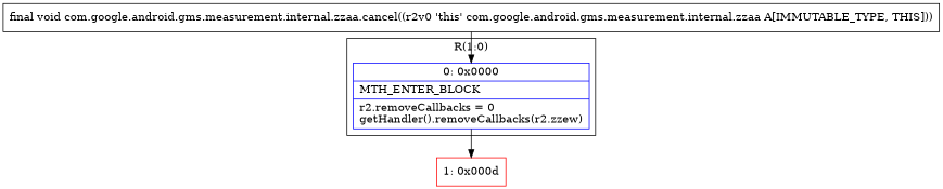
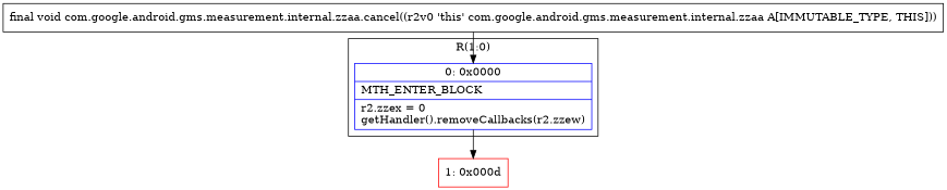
  digraph {
    node [shape=record]
-   n1 [color=blue label="{0\:\ 0x0000|MTH_ENTER_BLOCK\l|r2.removeCallbacks = 0\lgetHandler().removeCallbacks(r2.zzew)\l}"]
+   n1 [color=blue label="{0\:\ 0x0000|MTH_ENTER_BLOCK\l|r2.zzex = 0\lgetHandler().removeCallbacks(r2.zzew)\l}"]
    n2 [color=red label="{1\:\ 0x000d}"]
    n3 [label="{final void com.google.android.gms.measurement.internal.zzaa.cancel((r2v0 'this' com.google.android.gms.measurement.internal.zzaa A[IMMUTABLE_TYPE, THIS])) }"]
    subgraph cluster_1 {
      label="R(1:0)"
      n1
    }
    n1 -> n2
    n3 -> n1
  }
